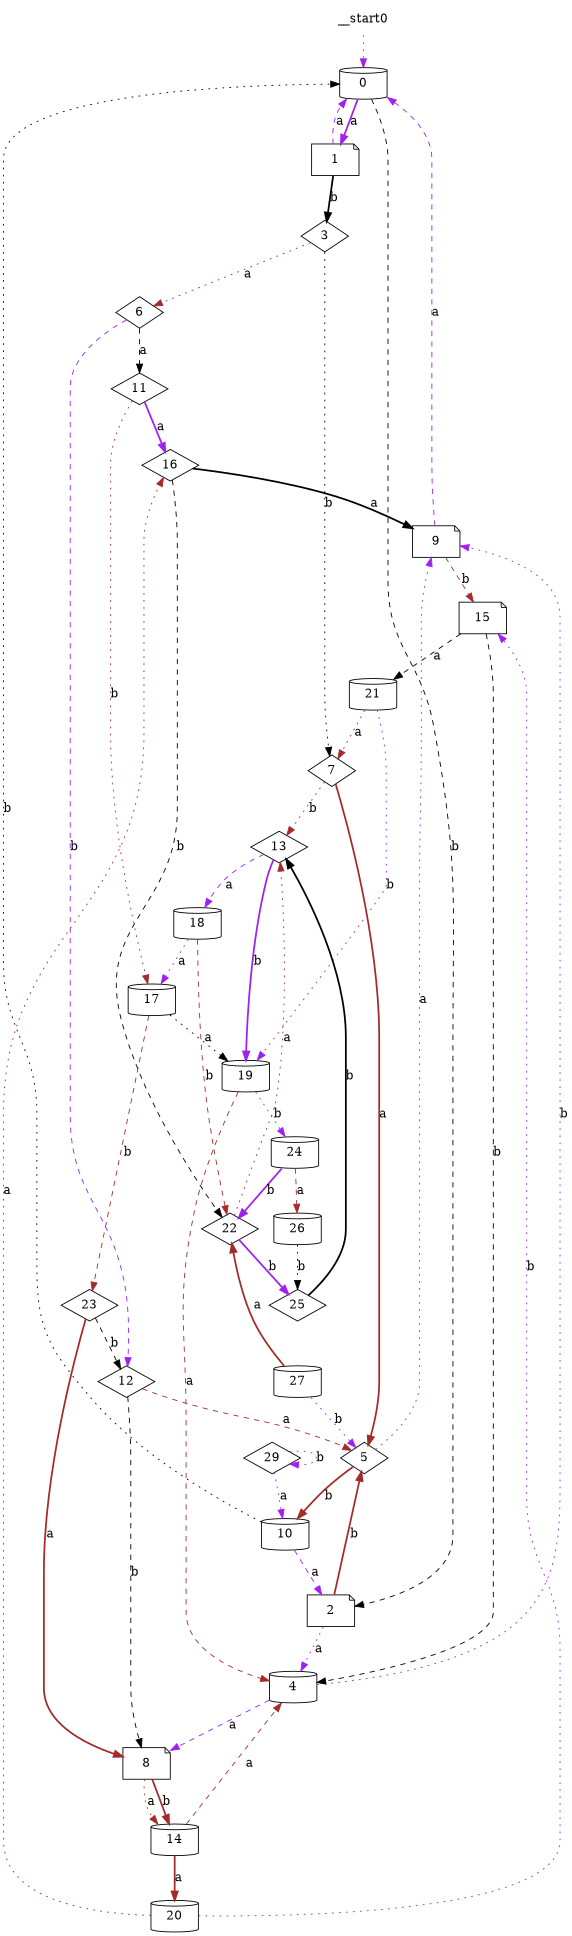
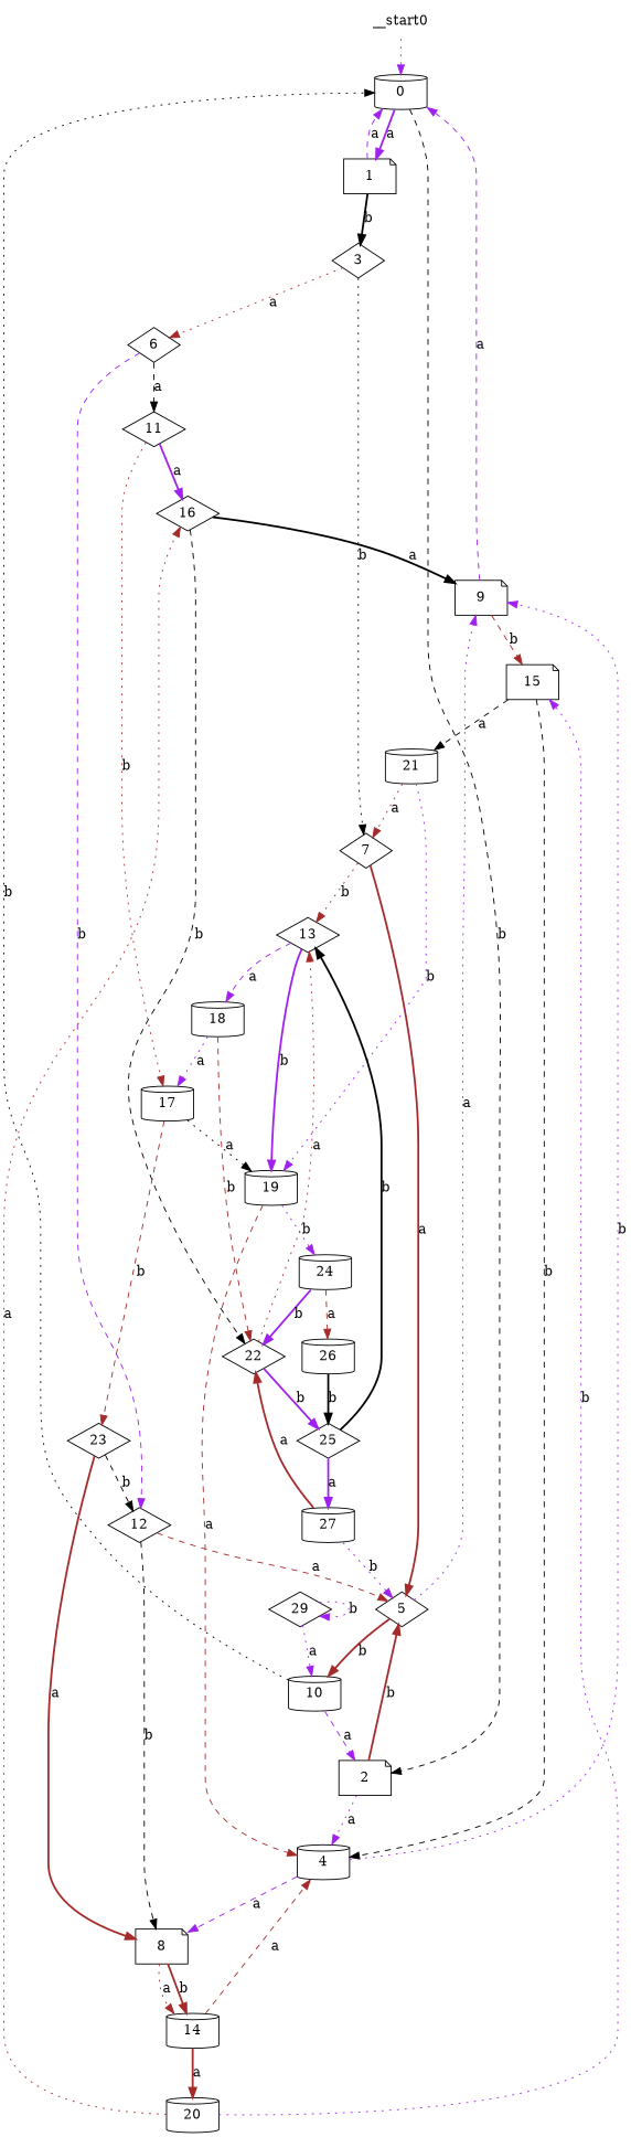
  digraph {
    node [shape=cylinder]
    edge [color=purple style=dotted]
    __start0 [shape=none]
    0
    1 [shape=note]
    2 [shape=note]
    3 [shape=diamond]
    4
    5 [shape=diamond]
    6 [shape=diamond]
    7 [shape=diamond]
    8 [shape=note]
    9 [shape=note]
    10
    11 [shape=diamond]
    12 [shape=diamond]
    13 [shape=diamond]
    14
    15 [shape=note]
    16 [shape=diamond]
    17
    18
    19
    20
    21
    22 [shape=diamond]
    23 [shape=diamond]
    24
    25 [shape=diamond]
    26
    27
    29 [shape=diamond]
    __start0 -> 0
    0 -> 1 [label=a style=bold]
    0 -> 2 [color=black label=b style=dashed]
    1 -> 0 [label=a style=dashed]
    1 -> 3 [color=black label=b style=bold]
    2 -> 4 [label=a]
    2 -> 5 [color=brown label=b style=bold]
    3 -> 6 [color=brown label=a]
    3 -> 7 [color=black label=b]
    4 -> 8 [label=a style=dashed]
    4 -> 9 [label=b]
    5 -> 9 [label=a]
    5 -> 10 [color=brown label=b style=bold]
    6 -> 11 [color=black label=a style=dashed]
    6 -> 12 [label=b style=dashed]
    7 -> 5 [color=brown label=a style=bold]
    7 -> 13 [color=brown label=b]
    8 -> 14 [color=brown label=a]
    8 -> 14 [color=brown label=b style=bold]
    9 -> 0 [label=a style=dashed]
    9 -> 15 [color=brown label=b style=dashed]
    10 -> 0 [color=black label=b]
    10 -> 2 [label=a style=dashed]
    11 -> 16 [label=a style=bold]
    11 -> 17 [color=brown label=b]
    12 -> 5 [color=brown label=a style=dashed]
    12 -> 8 [color=black label=b style=dashed]
    13 -> 18 [label=a style=dashed]
    13 -> 19 [label=b style=bold]
    14 -> 4 [color=brown label=a style=dashed]
    14 -> 20 [color=brown label=a style=bold]
    15 -> 4 [color=black label=b style=dashed]
    15 -> 21 [color=black label=a style=dashed]
    16 -> 9 [color=black label=a style=bold]
    16 -> 22 [color=black label=b style=dashed]
    17 -> 19 [color=black label=a]
    17 -> 23 [color=brown label=b style=dashed]
    18 -> 17 [label=a]
    18 -> 22 [color=brown label=b style=dashed]
    19 -> 4 [color=brown label=a style=dashed]
    19 -> 24 [label=b]
    20 -> 15 [label=b]
    20 -> 16 [color=brown label=a]
    21 -> 7 [color=brown label=a]
    21 -> 19 [label=b]
    22 -> 13 [color=brown label=a]
    22 -> 25 [label=b style=bold]
    23 -> 8 [color=brown label=a style=bold]
    23 -> 12 [color=black label=b style=dashed]
    24 -> 22 [label=b style=bold]
    24 -> 26 [color=brown label=a style=dashed]
    25 -> 13 [color=black label=b style=bold]
-   26 -> 25 [color=black label=b]
+   25 -> 27 [label=a style=bold]
+   26 -> 25 [color=black label=b style=bold]
    27 -> 5 [label=b]
    27 -> 22 [color=brown label=a style=bold]
    29 -> 10 [label=a]
    29 -> 29 [label=b]
  }
